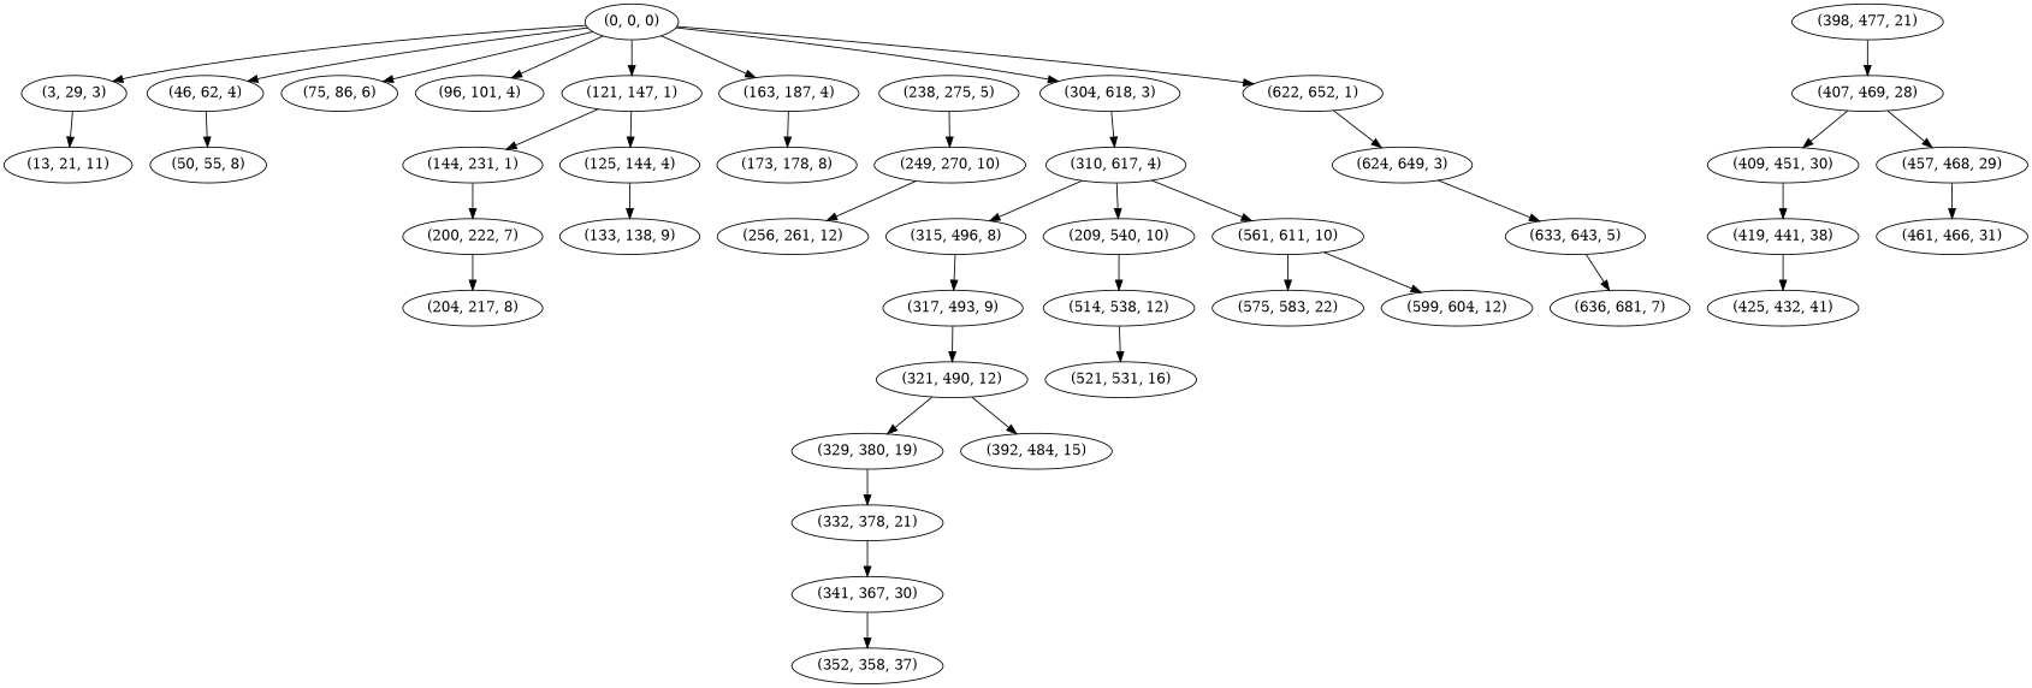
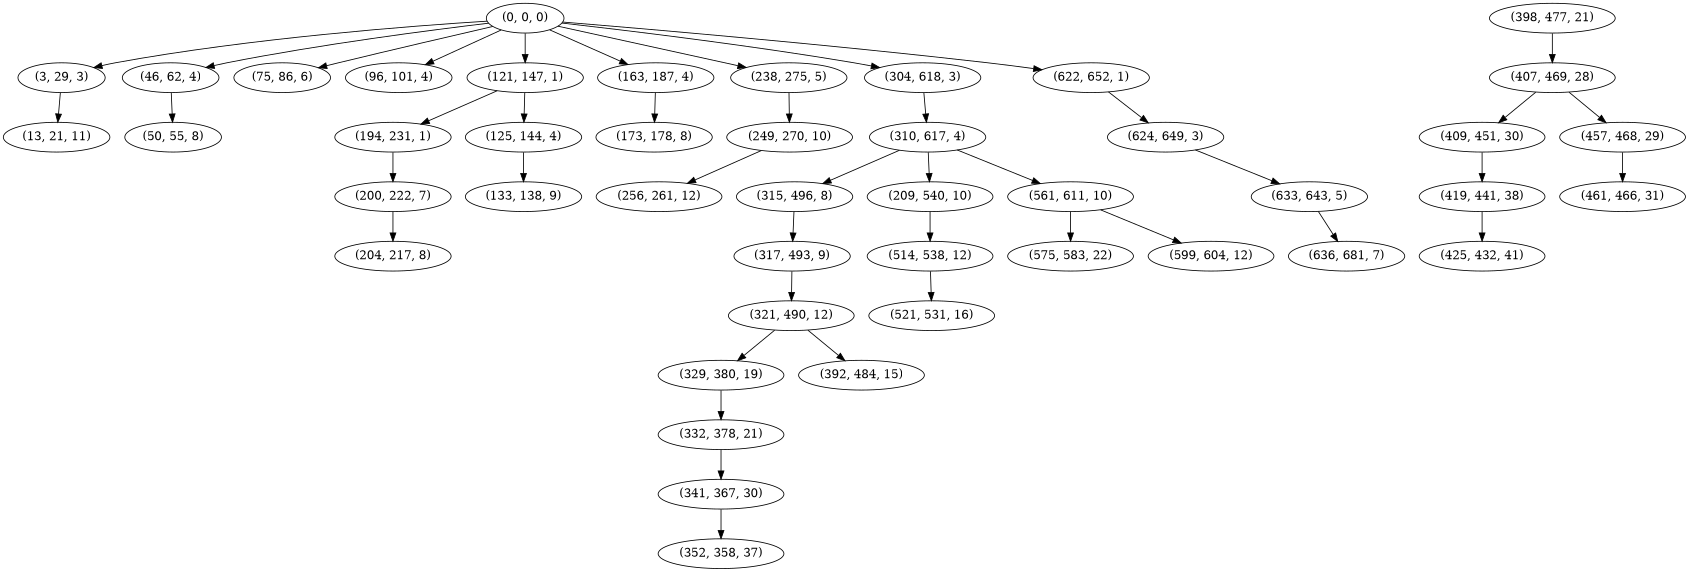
  digraph {
    "(0, 0, 0)"
    "(3, 29, 3)"
    "(46, 62, 4)"
    "(75, 86, 6)"
    "(96, 101, 4)"
    "(121, 147, 1)"
    "(163, 187, 4)"
    "(238, 275, 5)"
    "(304, 618, 3)"
    "(622, 652, 1)"
    "(13, 21, 11)"
    "(50, 55, 8)"
-   "(194, 231, 1)" [label="(144, 231, 1)"]
+   "(194, 231, 1)"
    "(125, 144, 4)"
    "(173, 178, 8)"
    "(200, 222, 7)"
    "(249, 270, 10)"
    "(310, 617, 4)"
    "(624, 649, 3)"
    "(133, 138, 9)"
    "(204, 217, 8)"
    "(256, 261, 12)"
    "(315, 496, 8)"
    n24 [label="(209, 540, 10)"]
    "(561, 611, 10)"
    "(317, 493, 9)"
    "(514, 538, 12)"
    "(575, 583, 22)"
    "(599, 604, 12)"
    "(321, 490, 12)"
    "(329, 380, 19)"
    "(392, 484, 15)"
    "(332, 378, 21)"
    "(341, 367, 30)"
    "(352, 358, 37)"
    "(398, 477, 21)"
    "(407, 469, 28)"
    "(409, 451, 30)"
    "(457, 468, 29)"
    "(419, 441, 38)"
    "(461, 466, 31)"
    "(425, 432, 41)"
    "(521, 531, 16)"
    "(633, 643, 5)"
    n45 [label="(636, 681, 7)"]
    "(0, 0, 0)" -> "(3, 29, 3)"
    "(0, 0, 0)" -> "(46, 62, 4)"
    "(0, 0, 0)" -> "(75, 86, 6)"
    "(0, 0, 0)" -> "(96, 101, 4)"
    "(0, 0, 0)" -> "(121, 147, 1)"
    "(0, 0, 0)" -> "(163, 187, 4)"
+   "(0, 0, 0)" -> "(238, 275, 5)"
    "(0, 0, 0)" -> "(304, 618, 3)"
    "(0, 0, 0)" -> "(622, 652, 1)"
    "(3, 29, 3)" -> "(13, 21, 11)"
    "(46, 62, 4)" -> "(50, 55, 8)"
    "(121, 147, 1)" -> "(194, 231, 1)"
    "(121, 147, 1)" -> "(125, 144, 4)"
    "(163, 187, 4)" -> "(173, 178, 8)"
    "(238, 275, 5)" -> "(249, 270, 10)"
    "(304, 618, 3)" -> "(310, 617, 4)"
    "(622, 652, 1)" -> "(624, 649, 3)"
    "(194, 231, 1)" -> "(200, 222, 7)"
    "(125, 144, 4)" -> "(133, 138, 9)"
    "(200, 222, 7)" -> "(204, 217, 8)"
    "(249, 270, 10)" -> "(256, 261, 12)"
    "(310, 617, 4)" -> "(315, 496, 8)"
    "(310, 617, 4)" -> n24
    "(310, 617, 4)" -> "(561, 611, 10)"
    "(624, 649, 3)" -> "(633, 643, 5)"
    "(315, 496, 8)" -> "(317, 493, 9)"
    n24 -> "(514, 538, 12)"
    "(561, 611, 10)" -> "(575, 583, 22)"
    "(561, 611, 10)" -> "(599, 604, 12)"
    "(317, 493, 9)" -> "(321, 490, 12)"
    "(514, 538, 12)" -> "(521, 531, 16)"
    "(321, 490, 12)" -> "(329, 380, 19)"
    "(321, 490, 12)" -> "(392, 484, 15)"
    "(329, 380, 19)" -> "(332, 378, 21)"
    "(332, 378, 21)" -> "(341, 367, 30)"
    "(341, 367, 30)" -> "(352, 358, 37)"
    "(398, 477, 21)" -> "(407, 469, 28)"
    "(407, 469, 28)" -> "(409, 451, 30)"
    "(407, 469, 28)" -> "(457, 468, 29)"
    "(409, 451, 30)" -> "(419, 441, 38)"
    "(457, 468, 29)" -> "(461, 466, 31)"
    "(419, 441, 38)" -> "(425, 432, 41)"
    "(633, 643, 5)" -> n45
  }
